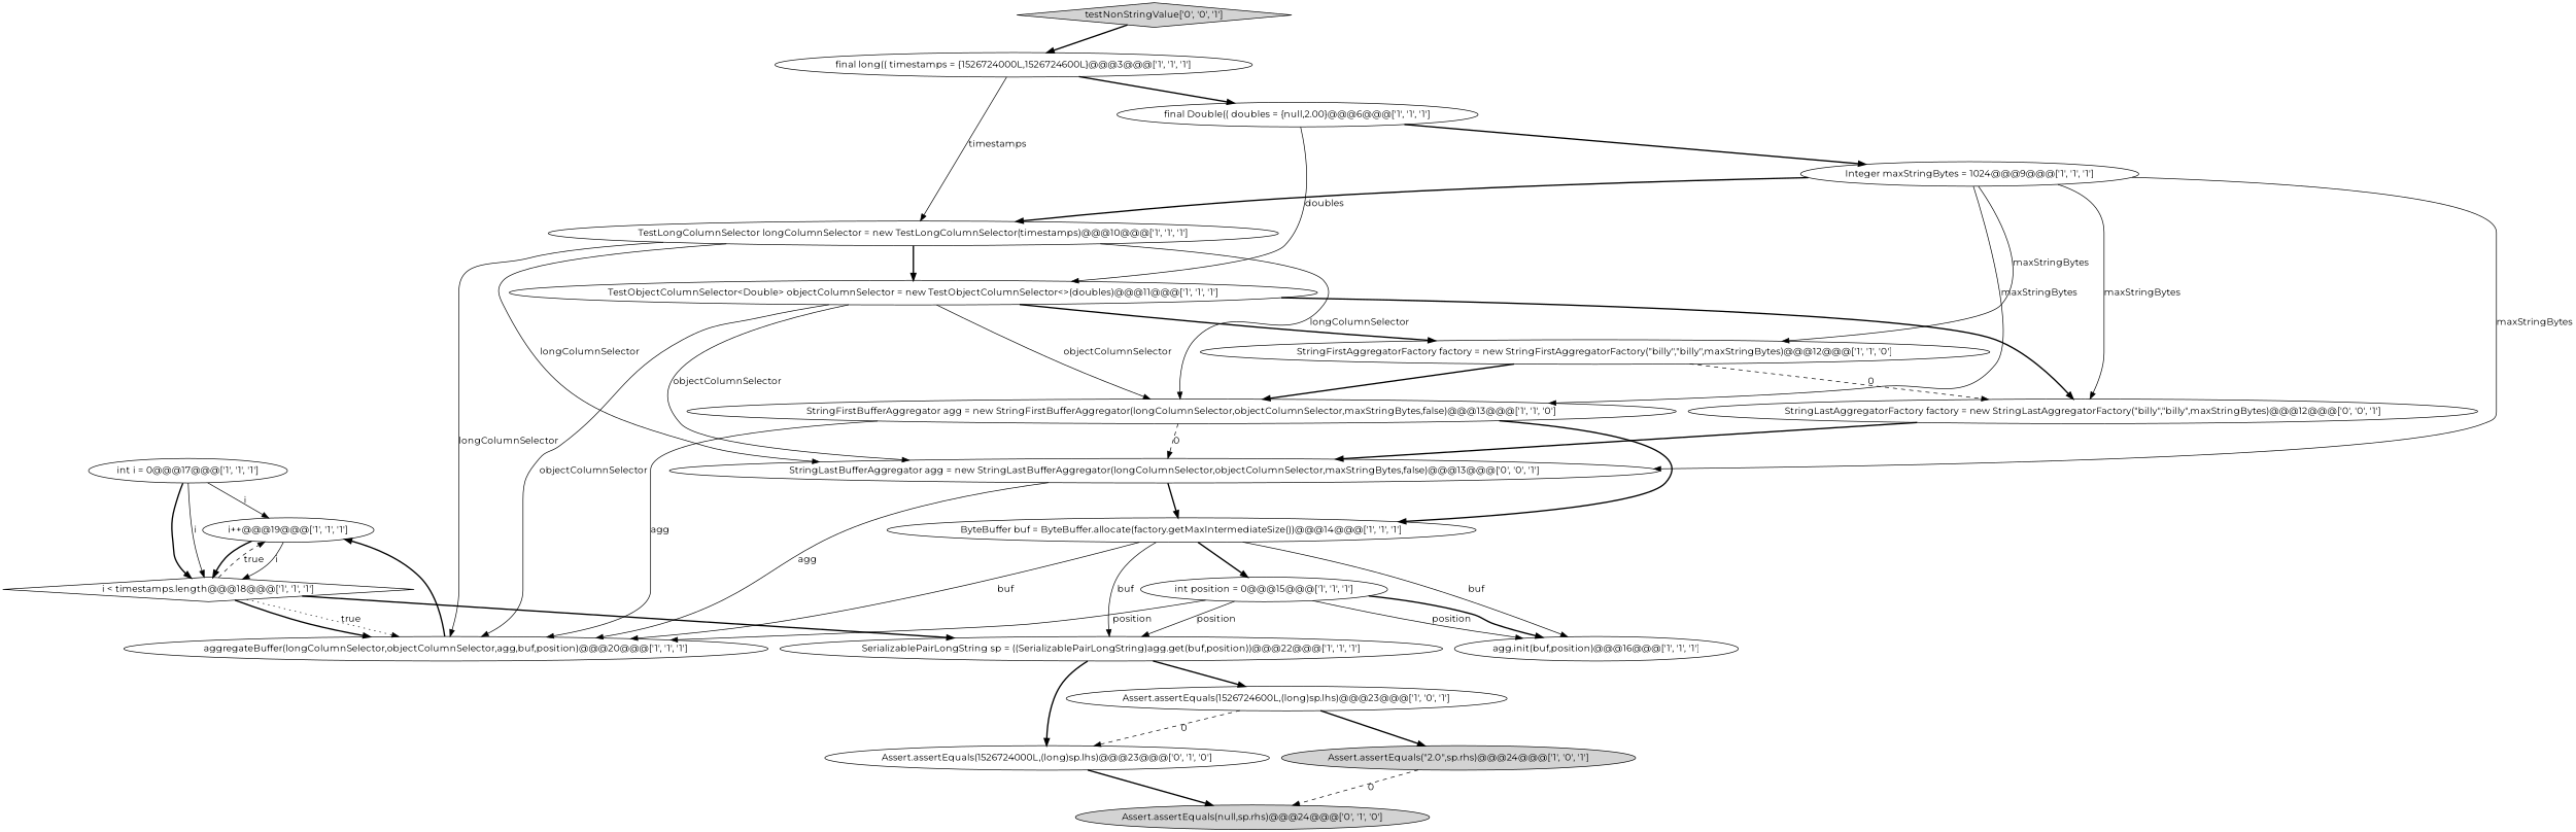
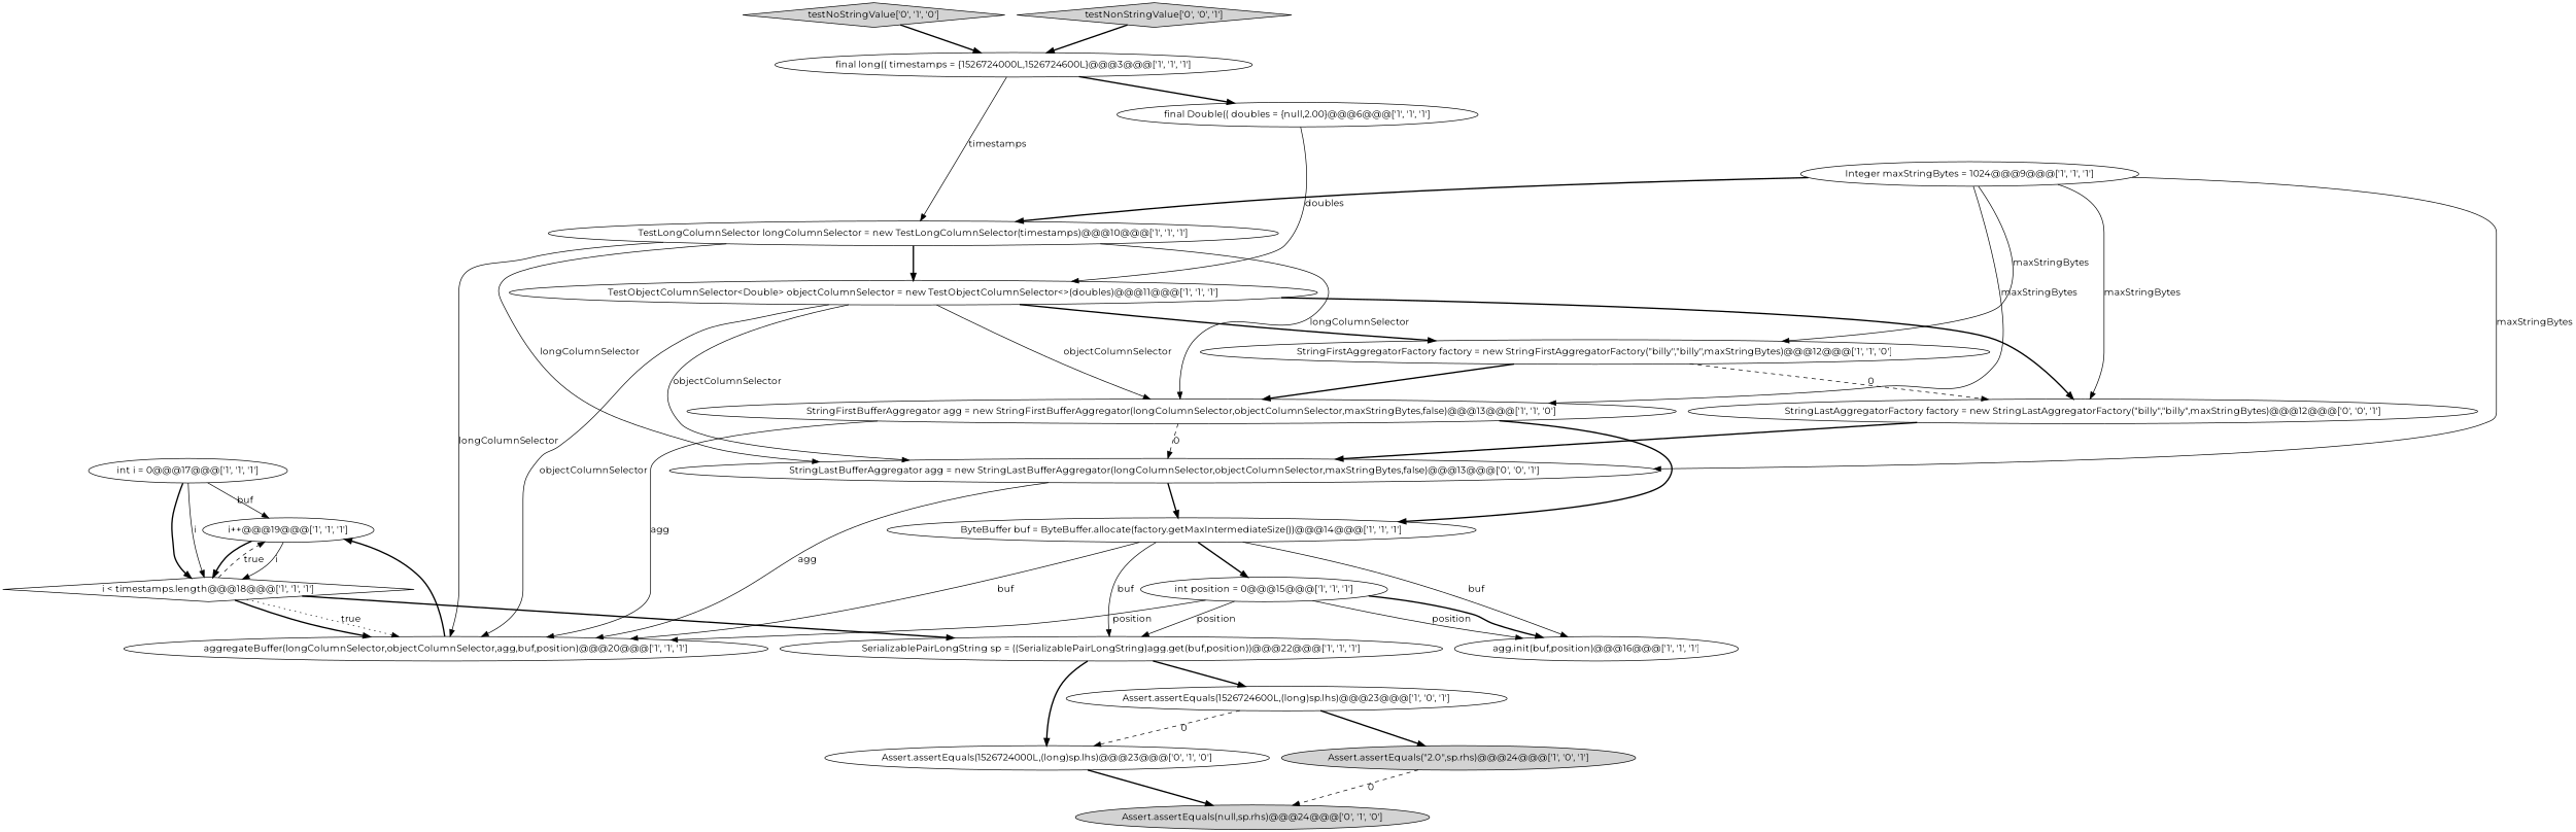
  digraph {
    fontname=Montserrat
    node [fillcolor=white fontname=Montserrat shape=ellipse style=filled]
    edge [fontname=Montserrat style=solid]
    n1 [label="i++@@@19@@@['1', '1', '1']"]
    n2 [label="i < timestamps.length@@@18@@@['1', '1', '1']" shape=diamond]
    n3 [label="aggregateBuffer(longColumnSelector,objectColumnSelector,agg,buf,position)@@@20@@@['1', '1', '1']"]
    n4 [label="SerializablePairLongString sp = ((SerializablePairLongString)agg.get(buf,position))@@@22@@@['1', '1', '1']"]
    n5 [label="Assert.assertEquals(1526724000L,(long)sp.lhs)@@@23@@@['0', '1', '0']"]
    n6 [fillcolor=lightgray label="Assert.assertEquals(null,sp.rhs)@@@24@@@['0', '1', '0']"]
+   n7 [fillcolor=lightgray label="testNoStringValue['0', '1', '0']" shape=diamond]
    n8 [label="final long(( timestamps = {1526724000L,1526724600L}@@@3@@@['1', '1', '1']"]
    n9 [label="TestLongColumnSelector longColumnSelector = new TestLongColumnSelector(timestamps)@@@10@@@['1', '1', '1']"]
    n10 [label="final Double(( doubles = {null,2.00}@@@6@@@['1', '1', '1']"]
    n11 [fillcolor=lightgray label="testNonStringValue['0', '0', '1']" shape=diamond]
    n12 [label="StringFirstBufferAggregator agg = new StringFirstBufferAggregator(longColumnSelector,objectColumnSelector,maxStringBytes,false)@@@13@@@['1', '1', '0']"]
    n13 [label="TestObjectColumnSelector<Double> objectColumnSelector = new TestObjectColumnSelector<>(doubles)@@@11@@@['1', '1', '1']"]
    n14 [label="StringLastBufferAggregator agg = new StringLastBufferAggregator(longColumnSelector,objectColumnSelector,maxStringBytes,false)@@@13@@@['0', '0', '1']"]
    n15 [label="Integer maxStringBytes = 1024@@@9@@@['1', '1', '1']"]
    n16 [label="ByteBuffer buf = ByteBuffer.allocate(factory.getMaxIntermediateSize())@@@14@@@['1', '1', '1']"]
    n17 [label="StringFirstAggregatorFactory factory = new StringFirstAggregatorFactory(\"billy\",\"billy\",maxStringBytes)@@@12@@@['1', '1', '0']"]
    n18 [label="StringLastAggregatorFactory factory = new StringLastAggregatorFactory(\"billy\",\"billy\",maxStringBytes)@@@12@@@['0', '0', '1']"]
    n19 [label="agg.init(buf,position)@@@16@@@['1', '1', '1']"]
    n20 [label="int position = 0@@@15@@@['1', '1', '1']"]
    n21 [label="Assert.assertEquals(1526724600L,(long)sp.lhs)@@@23@@@['1', '0', '1']"]
    n22 [label="int i = 0@@@17@@@['1', '1', '1']"]
    n23 [fillcolor=lightgray label="Assert.assertEquals(\"2.0\",sp.rhs)@@@24@@@['1', '0', '1']"]
    n1 -> n2 [label=i]
    n1 -> n2 [style=bold]
    n2 -> n1 [label=true style=dashed]
    n2 -> n3 [label=true style=dotted]
    n2 -> n3 [style=bold]
    n2 -> n4 [style=bold]
    n3 -> n1 [style=bold]
    n4 -> n5 [style=bold]
    n4 -> n21 [style=bold]
    n5 -> n6 [style=bold]
+   n7 -> n8 [style=bold]
    n8 -> n9 [label=timestamps]
    n8 -> n10 [style=bold]
    n9 -> n3 [label=longColumnSelector]
    n9 -> n12 [label=longColumnSelector]
    n9 -> n13 [style=bold]
    n9 -> n14 [label=longColumnSelector]
    n10 -> n13 [label=doubles]
-   n10 -> n15 [style=bold]
    n11 -> n8 [style=bold]
    n12 -> n3 [label=agg]
    n12 -> n14 [label=0 style=dashed]
    n12 -> n16 [style=bold]
    n13 -> n3 [label=objectColumnSelector]
    n13 -> n12 [label=objectColumnSelector]
    n13 -> n14 [label=objectColumnSelector]
    n13 -> n17 [style=bold]
    n13 -> n18 [style=bold]
    n14 -> n3 [label=agg]
    n14 -> n16 [style=bold]
    n15 -> n9 [style=bold]
    n15 -> n12 [label=maxStringBytes]
    n15 -> n14 [label=maxStringBytes]
    n15 -> n17 [label=maxStringBytes]
    n15 -> n18 [label=maxStringBytes]
    n16 -> n3 [label=buf]
    n16 -> n4 [label=buf]
    n16 -> n19 [label=buf]
    n16 -> n20 [style=bold]
    n17 -> n12 [style=bold]
    n17 -> n18 [label=0 style=dashed]
    n18 -> n14 [style=bold]
    n20 -> n3 [label=position]
    n20 -> n4 [label=position]
    n20 -> n19 [label=position]
    n20 -> n19 [style=bold]
    n21 -> n5 [label=0 style=dashed]
    n21 -> n23 [style=bold]
-   n22 -> n1 [label=i]
+   n22 -> n1 [label=buf]
    n22 -> n2 [style=bold]
    n22 -> n2 [label=i]
    n23 -> n6 [label=0 style=dashed]
  }
